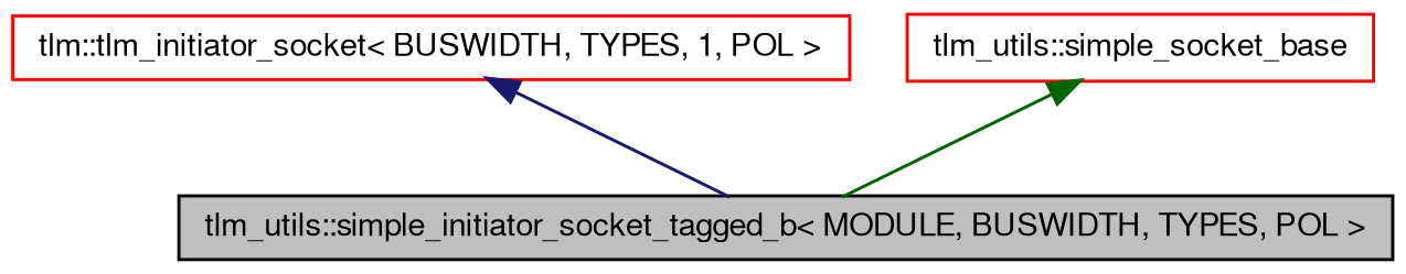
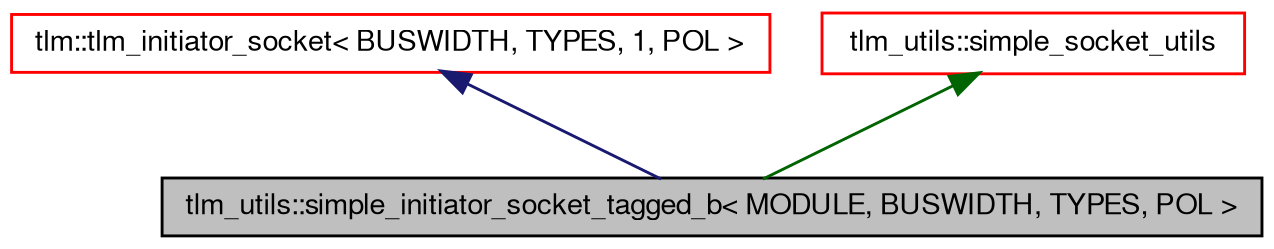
  digraph {
    rankdir=TB
    node [color=red fillcolor=white fontname=FreeSans fontsize=10 shape=record style=filled]
    edge [dir=back fontname=FreeSans fontsize=10 labelfontname=FreeSans labelfontsize=10 style=solid]
    n1 [color=black fillcolor=grey75 fontcolor=black height=0.2 label="tlm_utils::simple_initiator_socket_tagged_b\< MODULE, BUSWIDTH, TYPES, POL \>" width=0.4]
    n2 [height=0.2 label="tlm::tlm_initiator_socket\< BUSWIDTH, TYPES, 1, POL \>" width=0.4]
-   n3 [height=0.2 label="tlm_utils::simple_socket_base" width=0.4]
+   n3 [height=0.2 label="tlm_utils::simple_socket_utils" width=0.4]
    n2 -> n1 [color=midnightblue]
    n3 -> n1 [color=darkgreen]
  }
